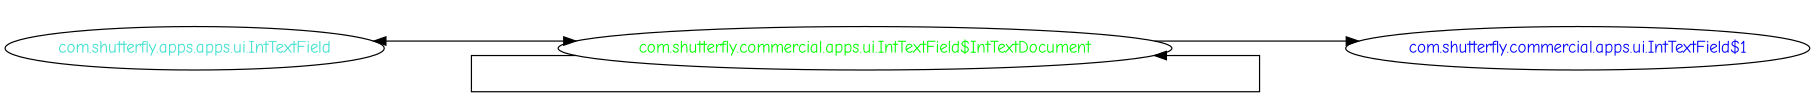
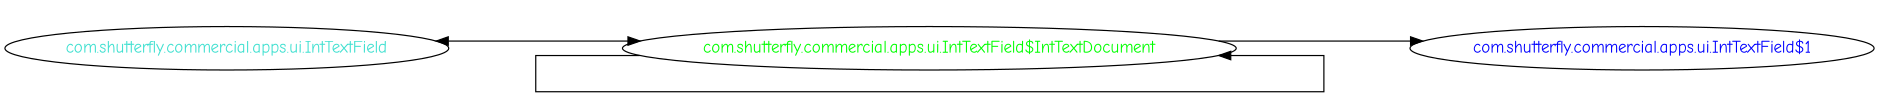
  digraph {
    concentrate=true
    rankdir=LR
    ranksep=2.0
    splines=ortho
    fontname="Comic Neue"
    node [fontname="Comic Neue"]
    edge [fontname="Comic Neue"]
    "com.shutterfly.commercial.apps.ui.IntTextField$IntTextDocument" [fontcolor=green]
    "com.shutterfly.commercial.apps.ui.IntTextField$1" [fontcolor=blue]
-   "com.shutterfly.commercial.apps.ui.IntTextField" [fontcolor=turquoise label="com.shutterfly.apps.apps.ui.IntTextField"]
+   "com.shutterfly.commercial.apps.ui.IntTextField" [fontcolor=turquoise]
    "com.shutterfly.commercial.apps.ui.IntTextField$IntTextDocument" -> "com.shutterfly.commercial.apps.ui.IntTextField$IntTextDocument"
    "com.shutterfly.commercial.apps.ui.IntTextField$IntTextDocument" -> "com.shutterfly.commercial.apps.ui.IntTextField$1"
    "com.shutterfly.commercial.apps.ui.IntTextField" -> "com.shutterfly.commercial.apps.ui.IntTextField$IntTextDocument" [dir=both]
  }
